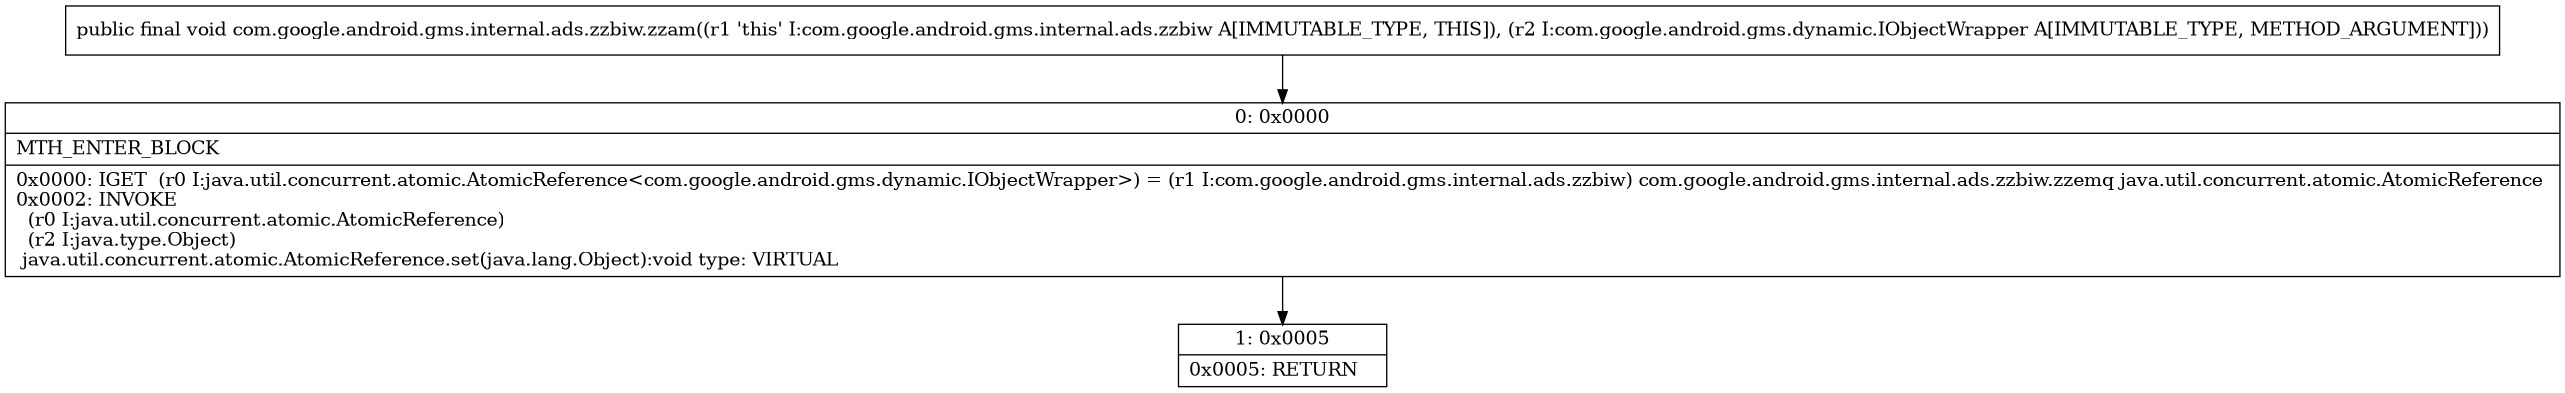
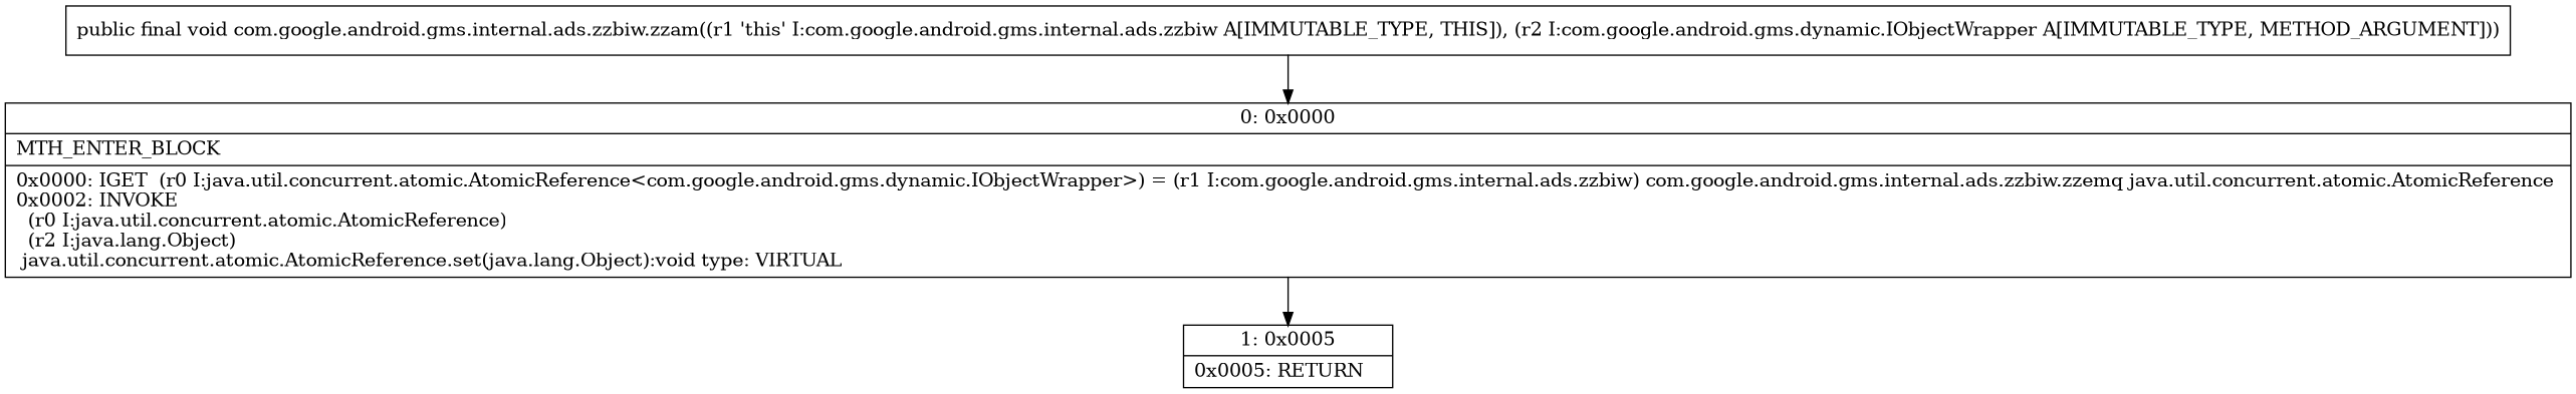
  digraph {
    node [shape=record]
-   n1 [label="{0\:\ 0x0000|MTH_ENTER_BLOCK\l|0x0000: IGET  (r0 I:java.util.concurrent.atomic.AtomicReference\<com.google.android.gms.dynamic.IObjectWrapper\>) = (r1 I:com.google.android.gms.internal.ads.zzbiw) com.google.android.gms.internal.ads.zzbiw.zzemq java.util.concurrent.atomic.AtomicReference \l0x0002: INVOKE  \l  (r0 I:java.util.concurrent.atomic.AtomicReference)\l  (r2 I:java.type.Object)\l java.util.concurrent.atomic.AtomicReference.set(java.lang.Object):void type: VIRTUAL \l}"]
+   n1 [label="{0\:\ 0x0000|MTH_ENTER_BLOCK\l|0x0000: IGET  (r0 I:java.util.concurrent.atomic.AtomicReference\<com.google.android.gms.dynamic.IObjectWrapper\>) = (r1 I:com.google.android.gms.internal.ads.zzbiw) com.google.android.gms.internal.ads.zzbiw.zzemq java.util.concurrent.atomic.AtomicReference \l0x0002: INVOKE  \l  (r0 I:java.util.concurrent.atomic.AtomicReference)\l  (r2 I:java.lang.Object)\l java.util.concurrent.atomic.AtomicReference.set(java.lang.Object):void type: VIRTUAL \l}"]
    n2 [label="{1\:\ 0x0005|0x0005: RETURN   \l}"]
    n3 [label="{public final void com.google.android.gms.internal.ads.zzbiw.zzam((r1 'this' I:com.google.android.gms.internal.ads.zzbiw A[IMMUTABLE_TYPE, THIS]), (r2 I:com.google.android.gms.dynamic.IObjectWrapper A[IMMUTABLE_TYPE, METHOD_ARGUMENT])) }"]
    n1 -> n2
    n3 -> n1
  }
